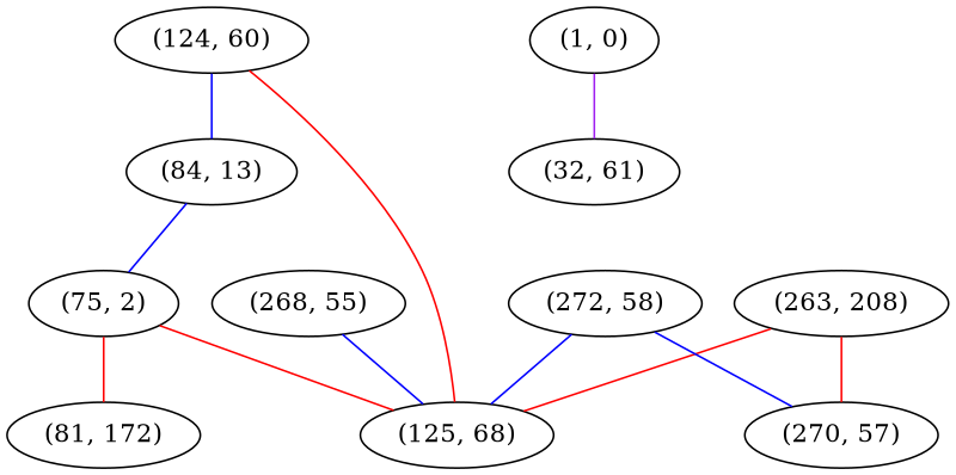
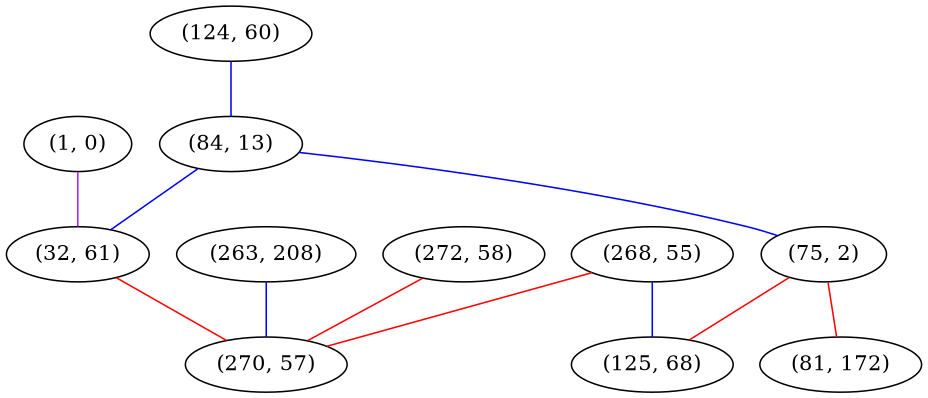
  graph {
    edge [color=red weight=1]
    "(84, 13)"
    "(75, 2)"
    "(32, 61)"
    "(81, 172)"
    "(125, 68)"
    "(270, 57)"
    n7 [label="(1, 0)"]
    "(124, 60)"
    n9 [label="(268, 55)"]
    "(263, 208)"
    n11 [label="(272, 58)"]
    "(84, 13)" -- "(75, 2)" [color=blue]
+   "(84, 13)" -- "(32, 61)" [color=blue weight=3]
    "(75, 2)" -- "(81, 172)"
    "(75, 2)" -- "(125, 68)"
+   "(32, 61)" -- "(270, 57)"
    n7 -- "(32, 61)" [color=purple weight=4]
    "(124, 60)" -- "(84, 13)" [color=blue weight=3]
-   "(124, 60)" -- "(125, 68)"
    n9 -- "(125, 68)" [color=blue weight=3]
-   "(263, 208)" -- "(125, 68)"
-   "(263, 208)" -- "(270, 57)" [weight=3]
-   n11 -- "(125, 68)" [color=blue weight=3]
-   n11 -- "(270, 57)" [color=blue]
+   n9 -- "(270, 57)"
+   "(263, 208)" -- "(270, 57)" [color=blue weight=3]
+   n11 -- "(270, 57)"
  }
